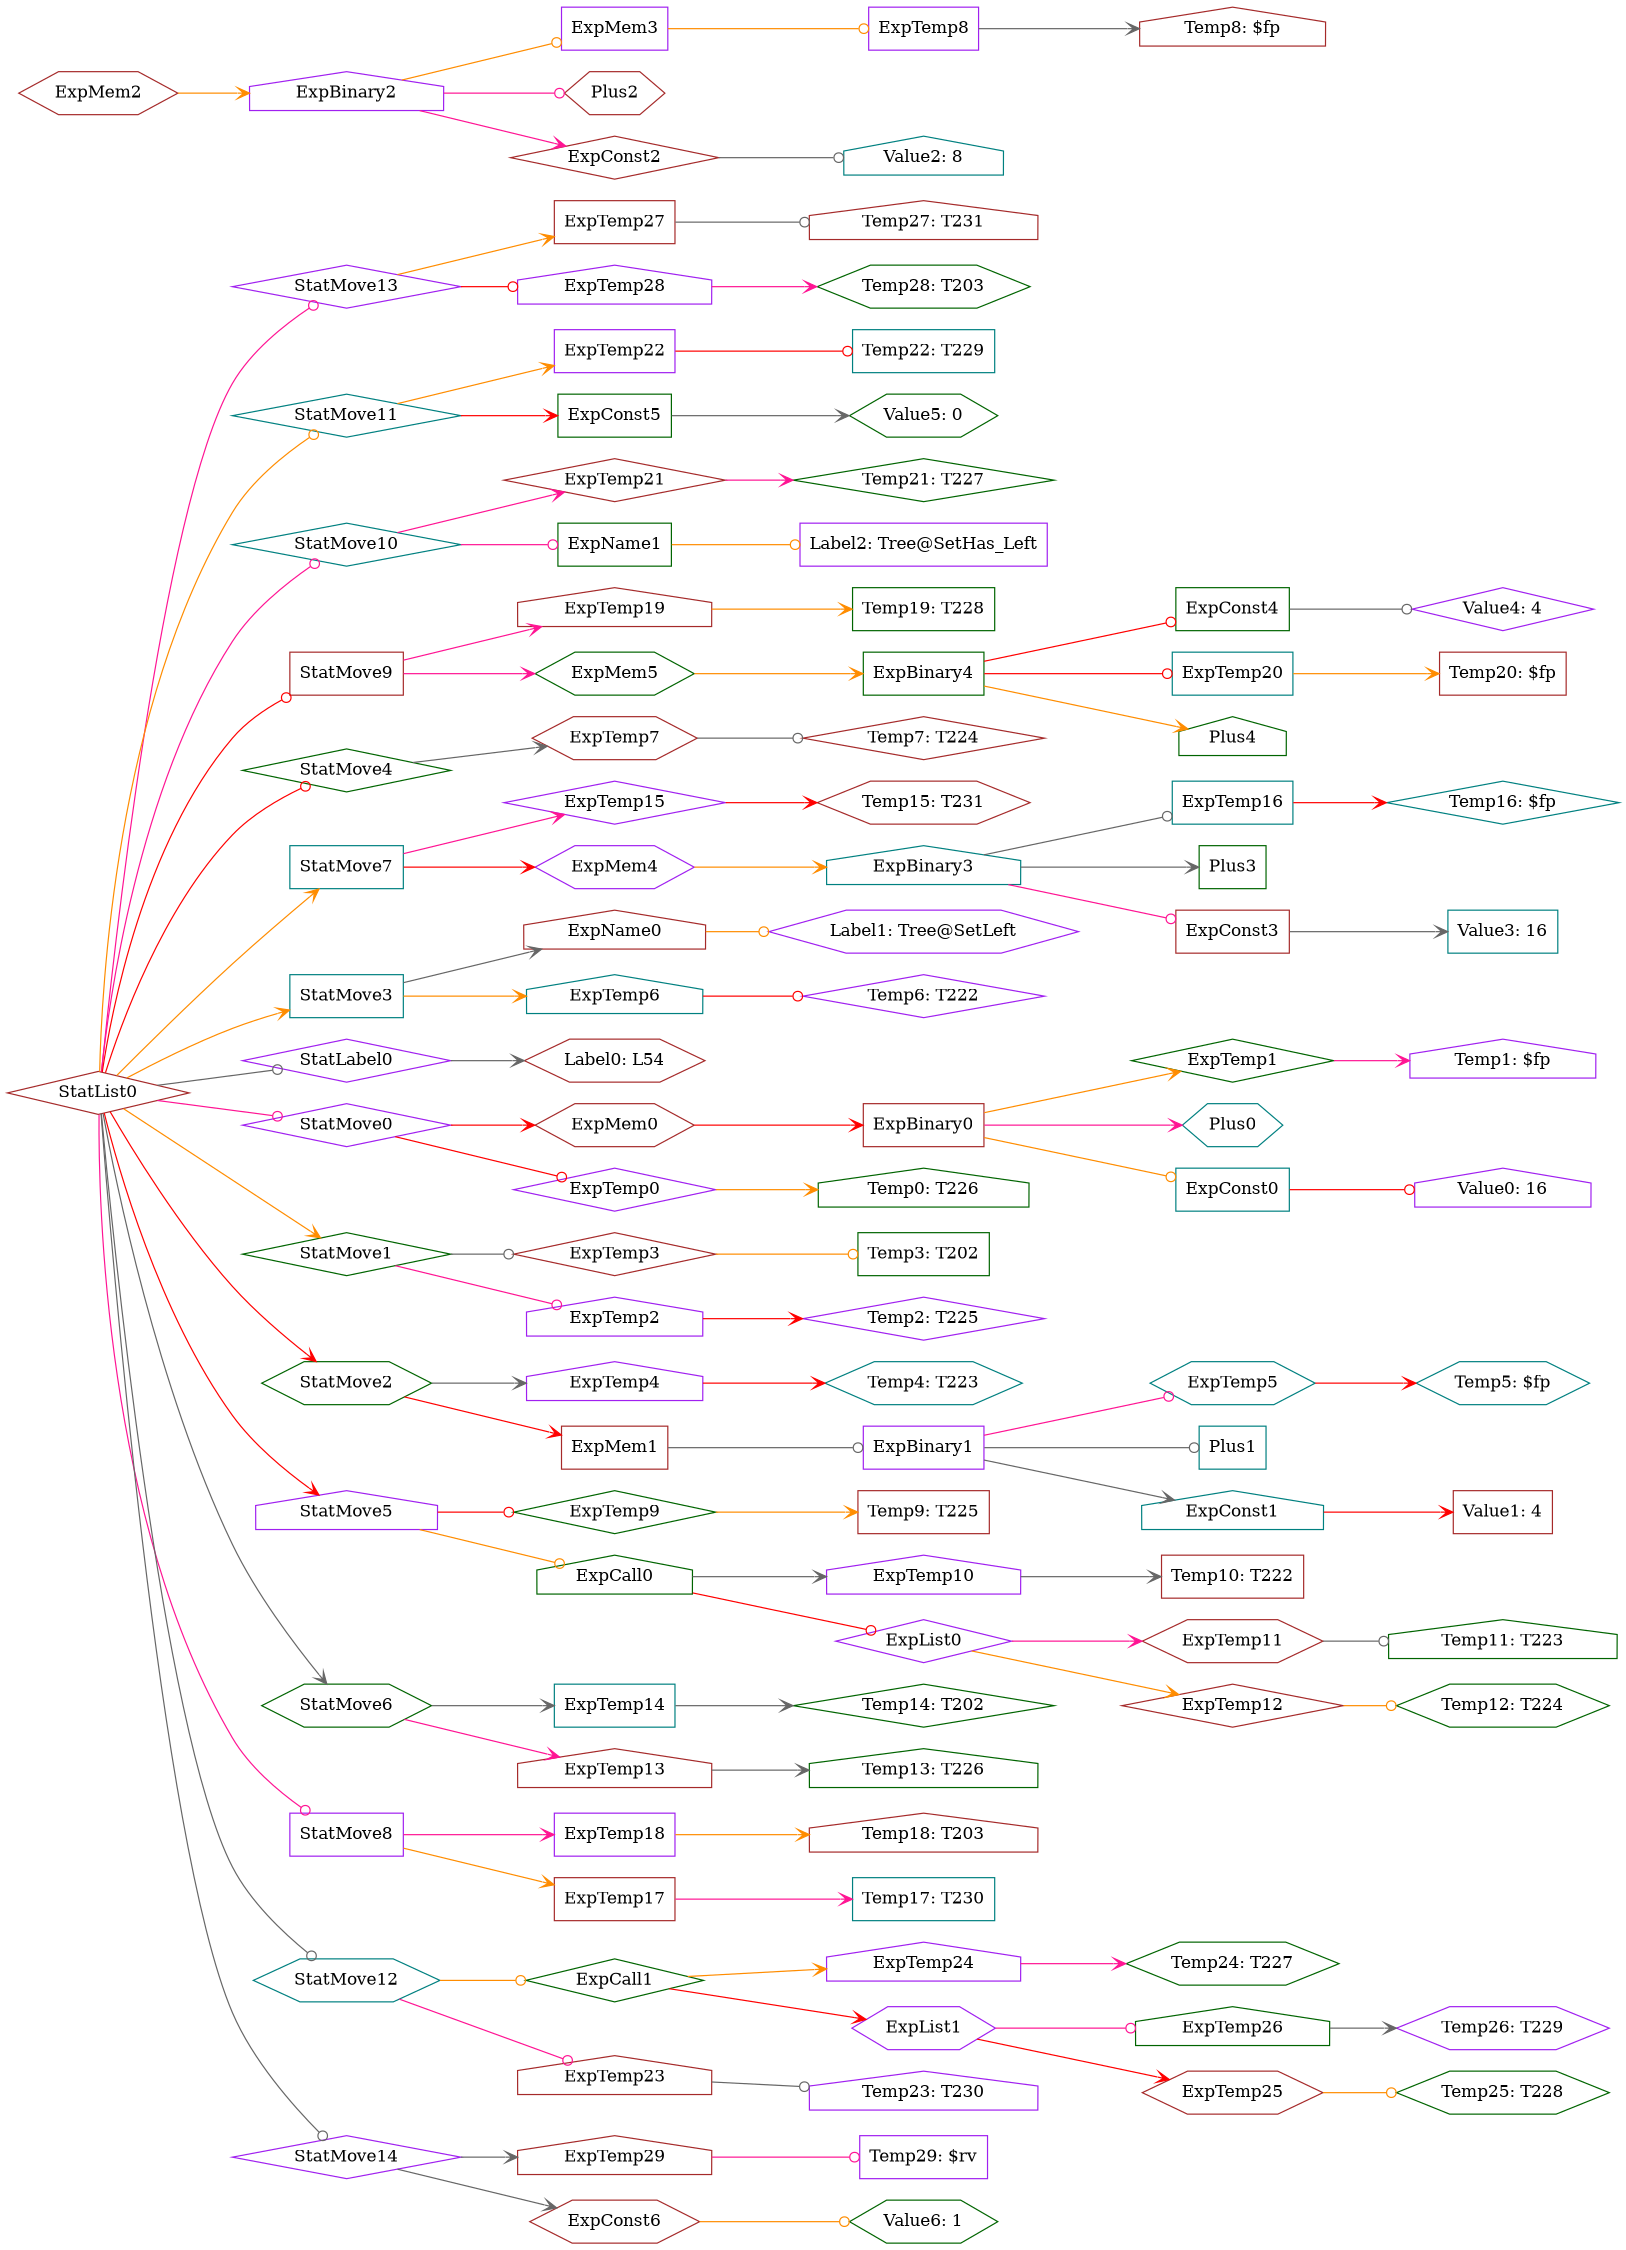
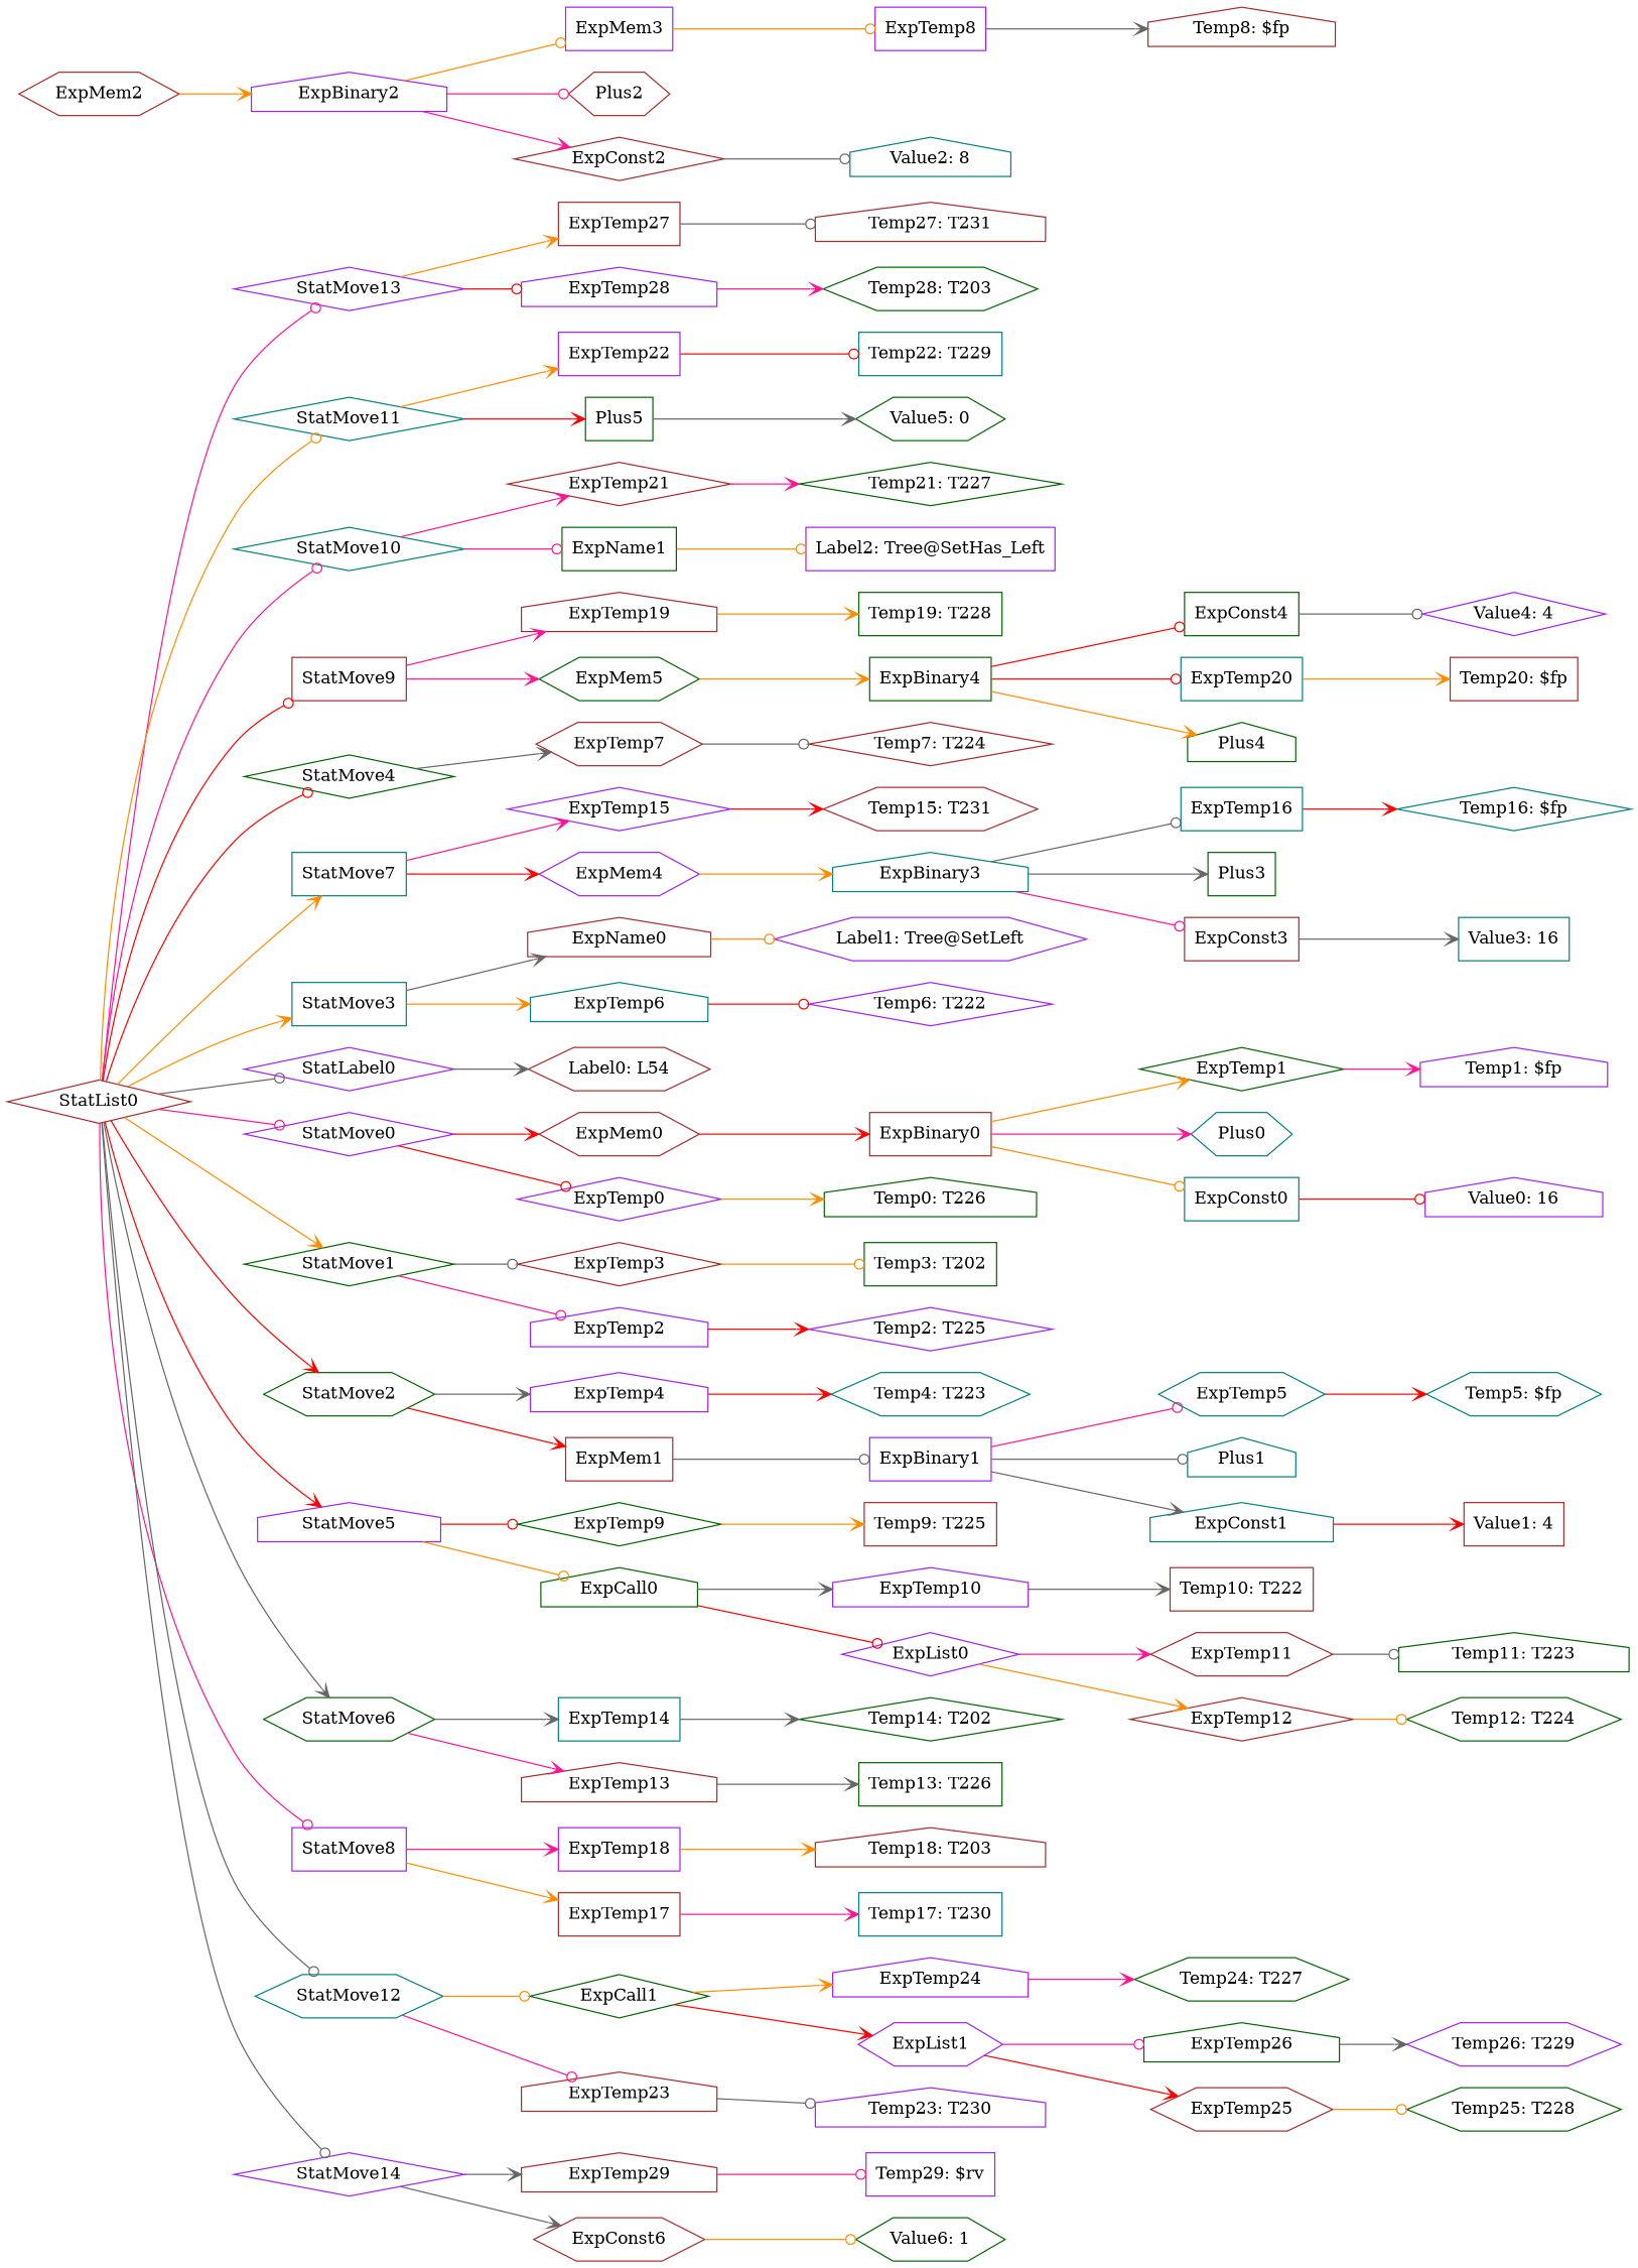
  digraph {
    ordering=out
    rankdir=LR
    node [color=brown shape=box]
    edge [arrowhead=vee color=darkorange]
    ExpTemp29 [shape=house]
    "Temp29: $rv" [color=purple]
    StatMove13 [color=purple shape=diamond]
    ExpTemp27
    ExpTemp28 [color=purple shape=house]
    "Temp27: T231" [shape=house]
    "Temp28: T203" [color=darkgreen shape=hexagon]
    ExpTemp26 [color=darkgreen shape=house]
    "Temp26: T229" [color=purple shape=hexagon]
    ExpTemp25 [shape=hexagon]
    "Temp25: T228" [color=darkgreen shape=hexagon]
    ExpCall1 [color=darkgreen shape=diamond]
    ExpTemp24 [color=purple shape=house]
    ExpList1 [color=purple shape=hexagon]
    "Temp24: T227" [color=darkgreen shape=hexagon]
    StatMove11 [color=teal shape=diamond]
    ExpTemp22 [color=purple]
-   ExpConst5 [color=darkgreen]
+   ExpConst5 [color=darkgreen label=Plus5]
    "Temp22: T229" [color=teal]
    "Value5: 0" [color=darkgreen shape=hexagon]
    StatMove10 [color=teal shape=diamond]
    ExpTemp21 [shape=diamond]
    ExpName1 [color=darkgreen]
    "Temp21: T227" [color=darkgreen shape=diamond]
    "Label2: Tree@SetHas_Left" [color=purple]
    ExpConst4 [color=darkgreen]
    "Value4: 4" [color=purple shape=diamond]
    ExpTemp20 [color=teal]
    "Temp20: $fp"
    ExpTemp19 [shape=house]
    StatMove9
    ExpMem5 [color=darkgreen shape=hexagon]
    "Temp19: T228" [color=darkgreen]
    ExpBinary4 [color=darkgreen]
    Plus4 [color=darkgreen shape=house]
    StatMove4 [color=darkgreen shape=diamond]
    ExpTemp7 [shape=hexagon]
    "Temp7: T224" [shape=diamond]
    ExpMem2 [shape=hexagon]
    ExpBinary2 [color=purple shape=house]
    ExpMem3 [color=purple]
    Plus2 [shape=hexagon]
    ExpConst2 [shape=diamond]
    ExpMem0 [shape=hexagon]
    ExpBinary0
    ExpTemp1 [color=darkgreen shape=diamond]
    Plus0 [color=teal shape=hexagon]
    ExpConst0 [color=teal]
    "Temp1: $fp" [color=purple shape=house]
    "Value0: 16" [color=purple shape=house]
    StatMove7 [color=teal]
    ExpTemp15 [color=purple shape=diamond]
    ExpMem4 [color=purple shape=hexagon]
    "Temp15: T231" [shape=hexagon]
    ExpBinary3 [color=teal shape=house]
    ExpTemp16 [color=teal]
    Plus3 [color=darkgreen]
    ExpConst3
    ExpTemp4 [color=purple shape=house]
    "Temp4: T223" [color=teal shape=hexagon]
    ExpName0 [shape=house]
    "Label1: Tree@SetLeft" [color=purple shape=hexagon]
    StatMove3 [color=teal]
    ExpTemp6 [color=teal shape=house]
    "Temp6: T222" [color=purple shape=diamond]
    ExpTemp11 [shape=hexagon]
    "Temp11: T223" [color=darkgreen shape=house]
    ExpTemp5 [color=teal shape=hexagon]
    "Temp5: $fp" [color=teal shape=hexagon]
    ExpTemp14 [color=teal]
    "Temp14: T202" [color=darkgreen shape=diamond]
    ExpTemp3 [shape=diamond]
    "Temp3: T202" [color=darkgreen]
    ExpTemp23 [shape=house]
    "Temp23: T230" [color=purple shape=house]
    "Temp16: $fp" [color=teal shape=diamond]
    "Value3: 16" [color=teal]
    ExpTemp0 [color=purple shape=diamond]
    "Temp0: T226" [color=darkgreen shape=house]
    StatList0 [shape=diamond]
    StatLabel0 [color=purple shape=diamond]
    StatMove0 [color=purple shape=diamond]
    StatMove1 [color=darkgreen shape=diamond]
    StatMove2 [color=darkgreen shape=hexagon]
    StatMove5 [color=purple shape=house]
    StatMove6 [color=darkgreen shape=hexagon]
    StatMove8 [color=purple]
    StatMove12 [color=teal shape=hexagon]
    StatMove14 [color=purple shape=diamond]
    "Label0: L54" [shape=hexagon]
    ExpTemp2 [color=purple shape=house]
    ExpMem1
    ExpTemp9 [color=darkgreen shape=diamond]
    ExpCall0 [color=darkgreen shape=house]
    ExpTemp13 [shape=house]
    ExpTemp18 [color=purple]
    ExpTemp17
    ExpConst6 [shape=hexagon]
    "Temp2: T225" [color=purple shape=diamond]
    ExpBinary1 [color=purple]
    "Temp9: T225"
    ExpTemp10 [color=purple shape=house]
    ExpList0 [color=purple shape=diamond]
-   "Temp13: T226" [color=darkgreen shape=house]
+   "Temp13: T226" [color=darkgreen]
    "Temp18: T203" [shape=house]
    "Temp17: T230" [color=teal]
    "Value6: 1" [color=darkgreen shape=hexagon]
-   Plus1 [color=teal]
+   Plus1 [color=teal shape=house]
    ExpConst1 [color=teal shape=house]
    "Value1: 4"
    "Temp10: T222"
    ExpTemp12 [shape=diamond]
    ExpTemp8 [color=purple]
    "Temp8: $fp" [shape=house]
    "Value2: 8" [color=teal shape=house]
    "Temp12: T224" [color=darkgreen shape=hexagon]
    ExpTemp29 -> "Temp29: $rv" [arrowhead=odot color=deeppink]
    StatMove13 -> ExpTemp27
    StatMove13 -> ExpTemp28 [arrowhead=odot color=red]
    ExpTemp27 -> "Temp27: T231" [arrowhead=odot color=gray40]
    ExpTemp28 -> "Temp28: T203" [color=deeppink]
    ExpTemp26 -> "Temp26: T229" [color=gray40]
    ExpTemp25 -> "Temp25: T228" [arrowhead=odot]
    ExpCall1 -> ExpTemp24
    ExpCall1 -> ExpList1 [color=red]
    ExpTemp24 -> "Temp24: T227" [color=deeppink]
    ExpList1 -> ExpTemp26 [arrowhead=odot color=deeppink]
    ExpList1 -> ExpTemp25 [color=red]
    StatMove11 -> ExpTemp22
    StatMove11 -> ExpConst5 [color=red]
    ExpTemp22 -> "Temp22: T229" [arrowhead=odot color=red]
    ExpConst5 -> "Value5: 0" [color=gray40]
    StatMove10 -> ExpTemp21 [color=deeppink]
    StatMove10 -> ExpName1 [arrowhead=odot color=deeppink]
    ExpTemp21 -> "Temp21: T227" [color=deeppink]
    ExpName1 -> "Label2: Tree@SetHas_Left" [arrowhead=odot]
    ExpConst4 -> "Value4: 4" [arrowhead=odot color=gray40]
    ExpTemp20 -> "Temp20: $fp"
    ExpTemp19 -> "Temp19: T228"
    StatMove9 -> ExpTemp19 [color=deeppink]
    StatMove9 -> ExpMem5 [color=deeppink]
    ExpMem5 -> ExpBinary4
    ExpBinary4 -> ExpConst4 [arrowhead=odot color=red]
    ExpBinary4 -> ExpTemp20 [arrowhead=odot color=red]
    ExpBinary4 -> Plus4
    StatMove4 -> ExpTemp7 [color=gray40]
    ExpTemp7 -> "Temp7: T224" [arrowhead=odot color=gray40]
    ExpMem2 -> ExpBinary2
    ExpBinary2 -> ExpMem3 [arrowhead=odot]
    ExpBinary2 -> Plus2 [arrowhead=odot color=deeppink]
    ExpBinary2 -> ExpConst2 [color=deeppink]
    ExpMem3 -> ExpTemp8 [arrowhead=odot]
    ExpConst2 -> "Value2: 8" [arrowhead=odot color=gray40]
    ExpMem0 -> ExpBinary0 [color=red]
    ExpBinary0 -> ExpTemp1
    ExpBinary0 -> Plus0 [color=deeppink]
    ExpBinary0 -> ExpConst0 [arrowhead=odot]
    ExpTemp1 -> "Temp1: $fp" [color=deeppink]
    ExpConst0 -> "Value0: 16" [arrowhead=odot color=red]
    StatMove7 -> ExpTemp15 [color=deeppink]
    StatMove7 -> ExpMem4 [color=red]
    ExpTemp15 -> "Temp15: T231" [color=red]
    ExpMem4 -> ExpBinary3
    ExpBinary3 -> ExpTemp16 [arrowhead=odot color=gray40]
    ExpBinary3 -> Plus3 [color=gray40]
    ExpBinary3 -> ExpConst3 [arrowhead=odot color=deeppink]
    ExpTemp16 -> "Temp16: $fp" [color=red]
    ExpConst3 -> "Value3: 16" [color=gray40]
    ExpTemp4 -> "Temp4: T223" [color=red]
    ExpName0 -> "Label1: Tree@SetLeft" [arrowhead=odot]
    StatMove3 -> ExpName0 [color=gray40]
    StatMove3 -> ExpTemp6
    ExpTemp6 -> "Temp6: T222" [arrowhead=odot color=red]
    ExpTemp11 -> "Temp11: T223" [arrowhead=odot color=gray40]
    ExpTemp5 -> "Temp5: $fp" [color=red]
    ExpTemp14 -> "Temp14: T202" [color=gray40]
    ExpTemp3 -> "Temp3: T202" [arrowhead=odot]
    ExpTemp23 -> "Temp23: T230" [arrowhead=odot color=gray40]
    ExpTemp0 -> "Temp0: T226"
    StatList0 -> StatMove13 [arrowhead=odot color=deeppink]
    StatList0 -> StatMove11 [arrowhead=odot]
    StatList0 -> StatMove10 [arrowhead=odot color=deeppink]
    StatList0 -> StatMove9 [arrowhead=odot color=red]
    StatList0 -> StatMove4 [arrowhead=odot color=red]
    StatList0 -> StatMove7
    StatList0 -> StatMove3
    StatList0 -> StatLabel0 [arrowhead=odot color=gray40]
    StatList0 -> StatMove0 [arrowhead=odot color=deeppink]
    StatList0 -> StatMove1
    StatList0 -> StatMove2 [color=red]
    StatList0 -> StatMove5 [color=red]
    StatList0 -> StatMove6 [color=gray40]
    StatList0 -> StatMove8 [arrowhead=odot color=deeppink]
    StatList0 -> StatMove12 [arrowhead=odot color=gray40]
    StatList0 -> StatMove14 [arrowhead=odot color=gray40]
    StatLabel0 -> "Label0: L54" [color=gray40]
    StatMove0 -> ExpMem0 [color=red]
    StatMove0 -> ExpTemp0 [arrowhead=odot color=red]
    StatMove1 -> ExpTemp3 [arrowhead=odot color=gray40]
    StatMove1 -> ExpTemp2 [arrowhead=odot color=deeppink]
    StatMove2 -> ExpTemp4 [color=gray40]
    StatMove2 -> ExpMem1 [color=red]
    StatMove5 -> ExpTemp9 [arrowhead=odot color=red]
    StatMove5 -> ExpCall0 [arrowhead=odot]
    StatMove6 -> ExpTemp14 [color=gray40]
    StatMove6 -> ExpTemp13 [color=deeppink]
    StatMove8 -> ExpTemp18 [color=deeppink]
    StatMove8 -> ExpTemp17
    StatMove12 -> ExpCall1 [arrowhead=odot]
    StatMove12 -> ExpTemp23 [arrowhead=odot color=deeppink]
    StatMove14 -> ExpTemp29 [color=gray40]
    StatMove14 -> ExpConst6 [color=gray40]
    ExpTemp2 -> "Temp2: T225" [color=red]
    ExpMem1 -> ExpBinary1 [arrowhead=odot color=gray40]
    ExpTemp9 -> "Temp9: T225"
    ExpCall0 -> ExpTemp10 [color=gray40]
    ExpCall0 -> ExpList0 [arrowhead=odot color=red]
    ExpTemp13 -> "Temp13: T226" [color=gray40]
    ExpTemp18 -> "Temp18: T203"
    ExpTemp17 -> "Temp17: T230" [color=deeppink]
    ExpConst6 -> "Value6: 1" [arrowhead=odot]
    ExpBinary1 -> ExpTemp5 [arrowhead=odot color=deeppink]
    ExpBinary1 -> Plus1 [arrowhead=odot color=gray40]
    ExpBinary1 -> ExpConst1 [color=gray40]
    ExpTemp10 -> "Temp10: T222" [color=gray40]
    ExpList0 -> ExpTemp11 [color=deeppink]
    ExpList0 -> ExpTemp12
    ExpConst1 -> "Value1: 4" [color=red]
    ExpTemp12 -> "Temp12: T224" [arrowhead=odot]
    ExpTemp8 -> "Temp8: $fp" [color=gray40]
  }
